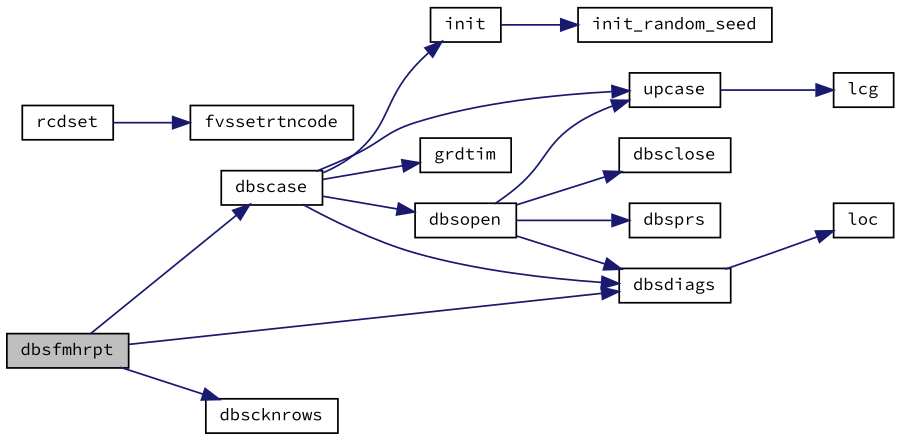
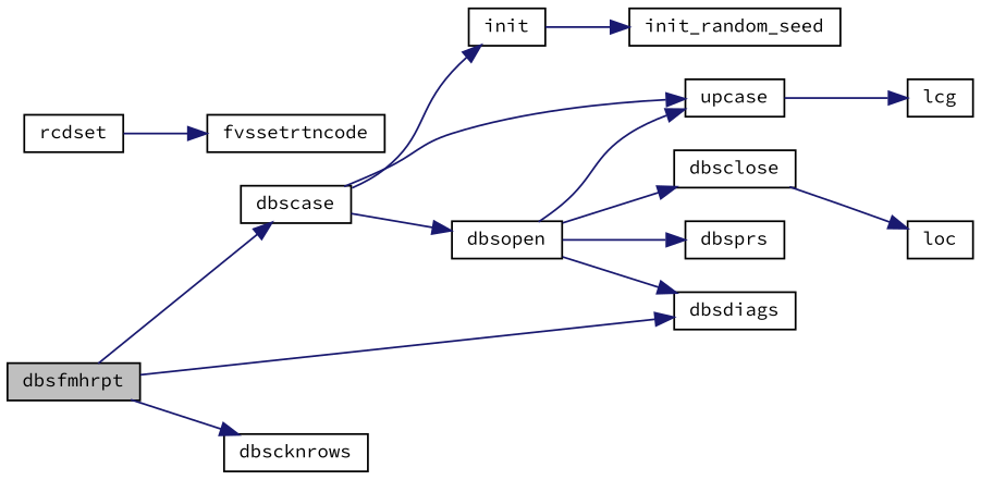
  digraph {
    fontname="Source Code Pro"
    rankdir=LR
    node [color=black fillcolor=white fontname="Source Code Pro" fontsize=10 shape=record style=filled]
    edge [color=midnightblue fontname="Source Code Pro" fontsize=10 labelfontname=Helvetica labelfontsize=10 style=solid]
    n1 [fillcolor=grey75 fontcolor=black height=0.2 label=dbsfmhrpt width=0.4]
    n2 [height=0.2 label=dbscase width=0.4]
    n3 [height=0.2 label=dbsdiags width=0.4]
    n4 [height=0.2 label=dbscknrows width=0.4]
-   n5 [height=0.2 label=grdtim width=0.4]
    n6 [height=0.2 label=dbsopen width=0.4]
    n7 [height=0.2 label=init width=0.4]
    n8 [height=0.2 label=upcase width=0.4]
    n9 [height=0.2 label=loc width=0.4]
    n10 [height=0.2 label=dbsclose width=0.4]
    n11 [height=0.2 label=dbsprs width=0.4]
    n12 [height=0.2 label=init_random_seed width=0.4]
    n13 [height=0.2 label=lcg width=0.4]
    n14 [height=0.2 label=rcdset width=0.4]
    n15 [height=0.2 label=fvssetrtncode width=0.4]
    n1 -> n2
    n1 -> n3
    n1 -> n4
-   n2 -> n3
-   n2 -> n5
    n2 -> n6
    n2 -> n7
    n2 -> n8
-   n3 -> n9
+   n10 -> n9
    n6 -> n3
    n6 -> n8
    n6 -> n10
    n6 -> n11
    n7 -> n12
    n8 -> n13
    n14 -> n15
  }
